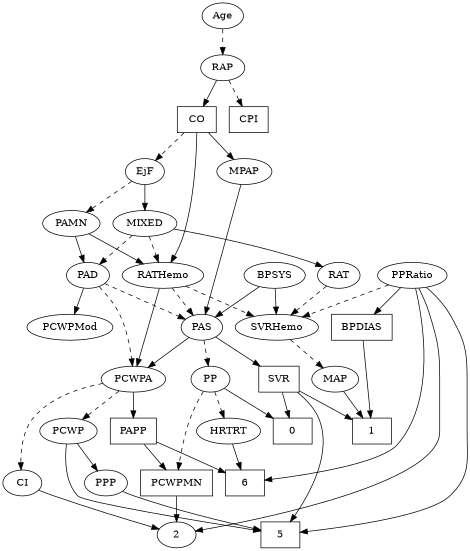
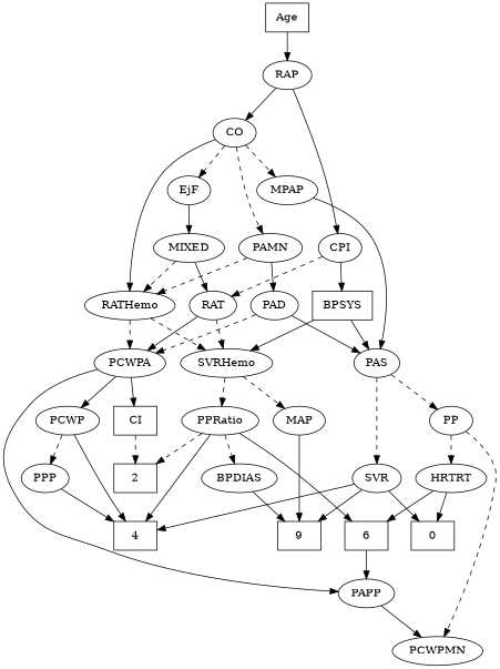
  strict digraph {
    edge [style=solid]
-   1 [height=0.5 shape=box width=0.75]
-   2 [height=0.5 shape=ellipse width=0.75]
+   1 [height=0.5 shape=box width=0.75 label=9]
+   2 [height=0.5 shape=box width=0.75]
    n3 [height=0.5 label=6 shape=box width=0.75]
    n4 [height=0.5 label=0 shape=box width=0.75]
-   5 [height=0.5 shape=box width=0.75]
-   Age [height=0.5 width=0.75]
+   5 [height=0.5 shape=box width=0.75 label=4]
+   Age [height=0.5 width=0.75 shape=box]
    RAP [height=0.5 width=0.77632]
    EjF [height=0.5 width=0.75]
    MIXED [height=0.5 width=1.1193]
    PAMN [height=0.5 width=1.011]
-   CO [height=0.5 width=0.75 shape=box]
-   CPI [height=0.5 width=0.75 shape=box]
+   CO [height=0.5 width=0.75]
+   CPI [height=0.5 width=0.75]
    PAD [height=0.5 width=0.79437]
    RATHemo [height=0.5 width=1.3721]
    RAT [height=0.5 width=0.75827]
    MPAP [height=0.5 width=0.97491]
-   BPSYS [height=0.5 width=1.0471]
+   BPSYS [height=0.5 width=1.0471 shape=box]
    PAS [height=0.5 width=0.75]
-   PCWPMod [height=0.5 width=1.4443]
    PCWPA [height=0.5 width=1.1555]
    SVRHemo [height=0.5 width=1.3902]
-   SVR [height=0.5 width=0.77632 shape=box]
+   SVR [height=0.5 width=0.77632]
    PP [height=0.5 width=0.75]
    PCWP [height=0.5 width=0.97491]
-   CI [height=0.5 width=0.75]
-   PAPP [height=0.5 width=0.88464 shape=box]
+   CI [height=0.5 width=0.75 shape=box]
+   PAPP [height=0.5 width=0.88464]
    MAP [height=0.5 width=0.84854]
    PPRatio [height=0.5 width=1.1013]
-   PCWPMN [height=0.5 width=1.3902 shape=box]
+   PCWPMN [height=0.5 width=1.3902]
    HRTRT [height=0.5 width=1.1013]
-   BPDIAS [height=0.5 width=1.1735 shape=box]
+   BPDIAS [height=0.5 width=1.1735]
    PPP [height=0.5 width=0.75]
-   Age -> RAP [style=dashed]
+   Age -> RAP
    RAP -> CO
-   RAP -> CPI [style=dashed]
+   RAP -> CPI
    EjF -> MIXED
-   EjF -> PAMN [style=dashed]
-   MIXED -> PAD [style=dashed]
+   CO -> PAMN [style=dashed]
    MIXED -> RATHemo [style=dashed]
    MIXED -> RAT
    PAMN -> PAD
-   PAMN -> RATHemo
+   PAMN -> RATHemo [style=dashed]
    CO -> EjF [style=dashed]
    CO -> RATHemo
-   CO -> MPAP
-   PAD -> PAS [style=dashed]
-   PAD -> PCWPMod
+   CO -> MPAP [style=dashed]
+   CPI -> RAT [style=dashed]
+   CPI -> BPSYS
+   PAD -> PAS
    PAD -> PCWPA [style=dashed]
-   RATHemo -> PAS [style=dashed]
-   RATHemo -> PCWPA
+   RATHemo -> PCWPA [style=dashed]
    RATHemo -> SVRHemo [style=dashed]
-   PAS -> PCWPA
+   RAT -> PCWPA
    RAT -> SVRHemo [style=dashed]
    MPAP -> PAS
    BPSYS -> PAS
    BPSYS -> SVRHemo
-   PAS -> SVR
+   PAS -> SVR [style=dashed]
    PAS -> PP [style=dashed]
-   PCWPA -> PCWP [style=dashed]
-   PCWPA -> CI [style=dashed]
+   PCWPA -> PCWP
+   PCWPA -> CI
    PCWPA -> PAPP
    SVRHemo -> MAP [style=dashed]
-   PPRatio -> SVRHemo [style=dashed]
+   SVRHemo -> PPRatio [style=dashed]
    SVR -> 1
    SVR -> n4
    SVR -> 5
-   PP -> n4
+   HRTRT -> n4
    PP -> PCWPMN [style=dashed]
    PP -> HRTRT [style=dashed]
    PCWP -> 5
-   PCWP -> PPP
-   CI -> 2
-   PAPP -> n3
+   PCWP -> PPP [style=dashed]
+   CI -> 2 [style=dashed]
+   n3 -> PAPP
    PAPP -> PCWPMN
    MAP -> 1
-   PPRatio -> 2
+   PPRatio -> 2 [style=dashed]
    PPRatio -> n3
    PPRatio -> 5
-   PPRatio -> BPDIAS
-   PCWPMN -> 2
+   PPRatio -> BPDIAS [style=dashed]
    HRTRT -> n3
    BPDIAS -> 1
    PPP -> 5
  }
